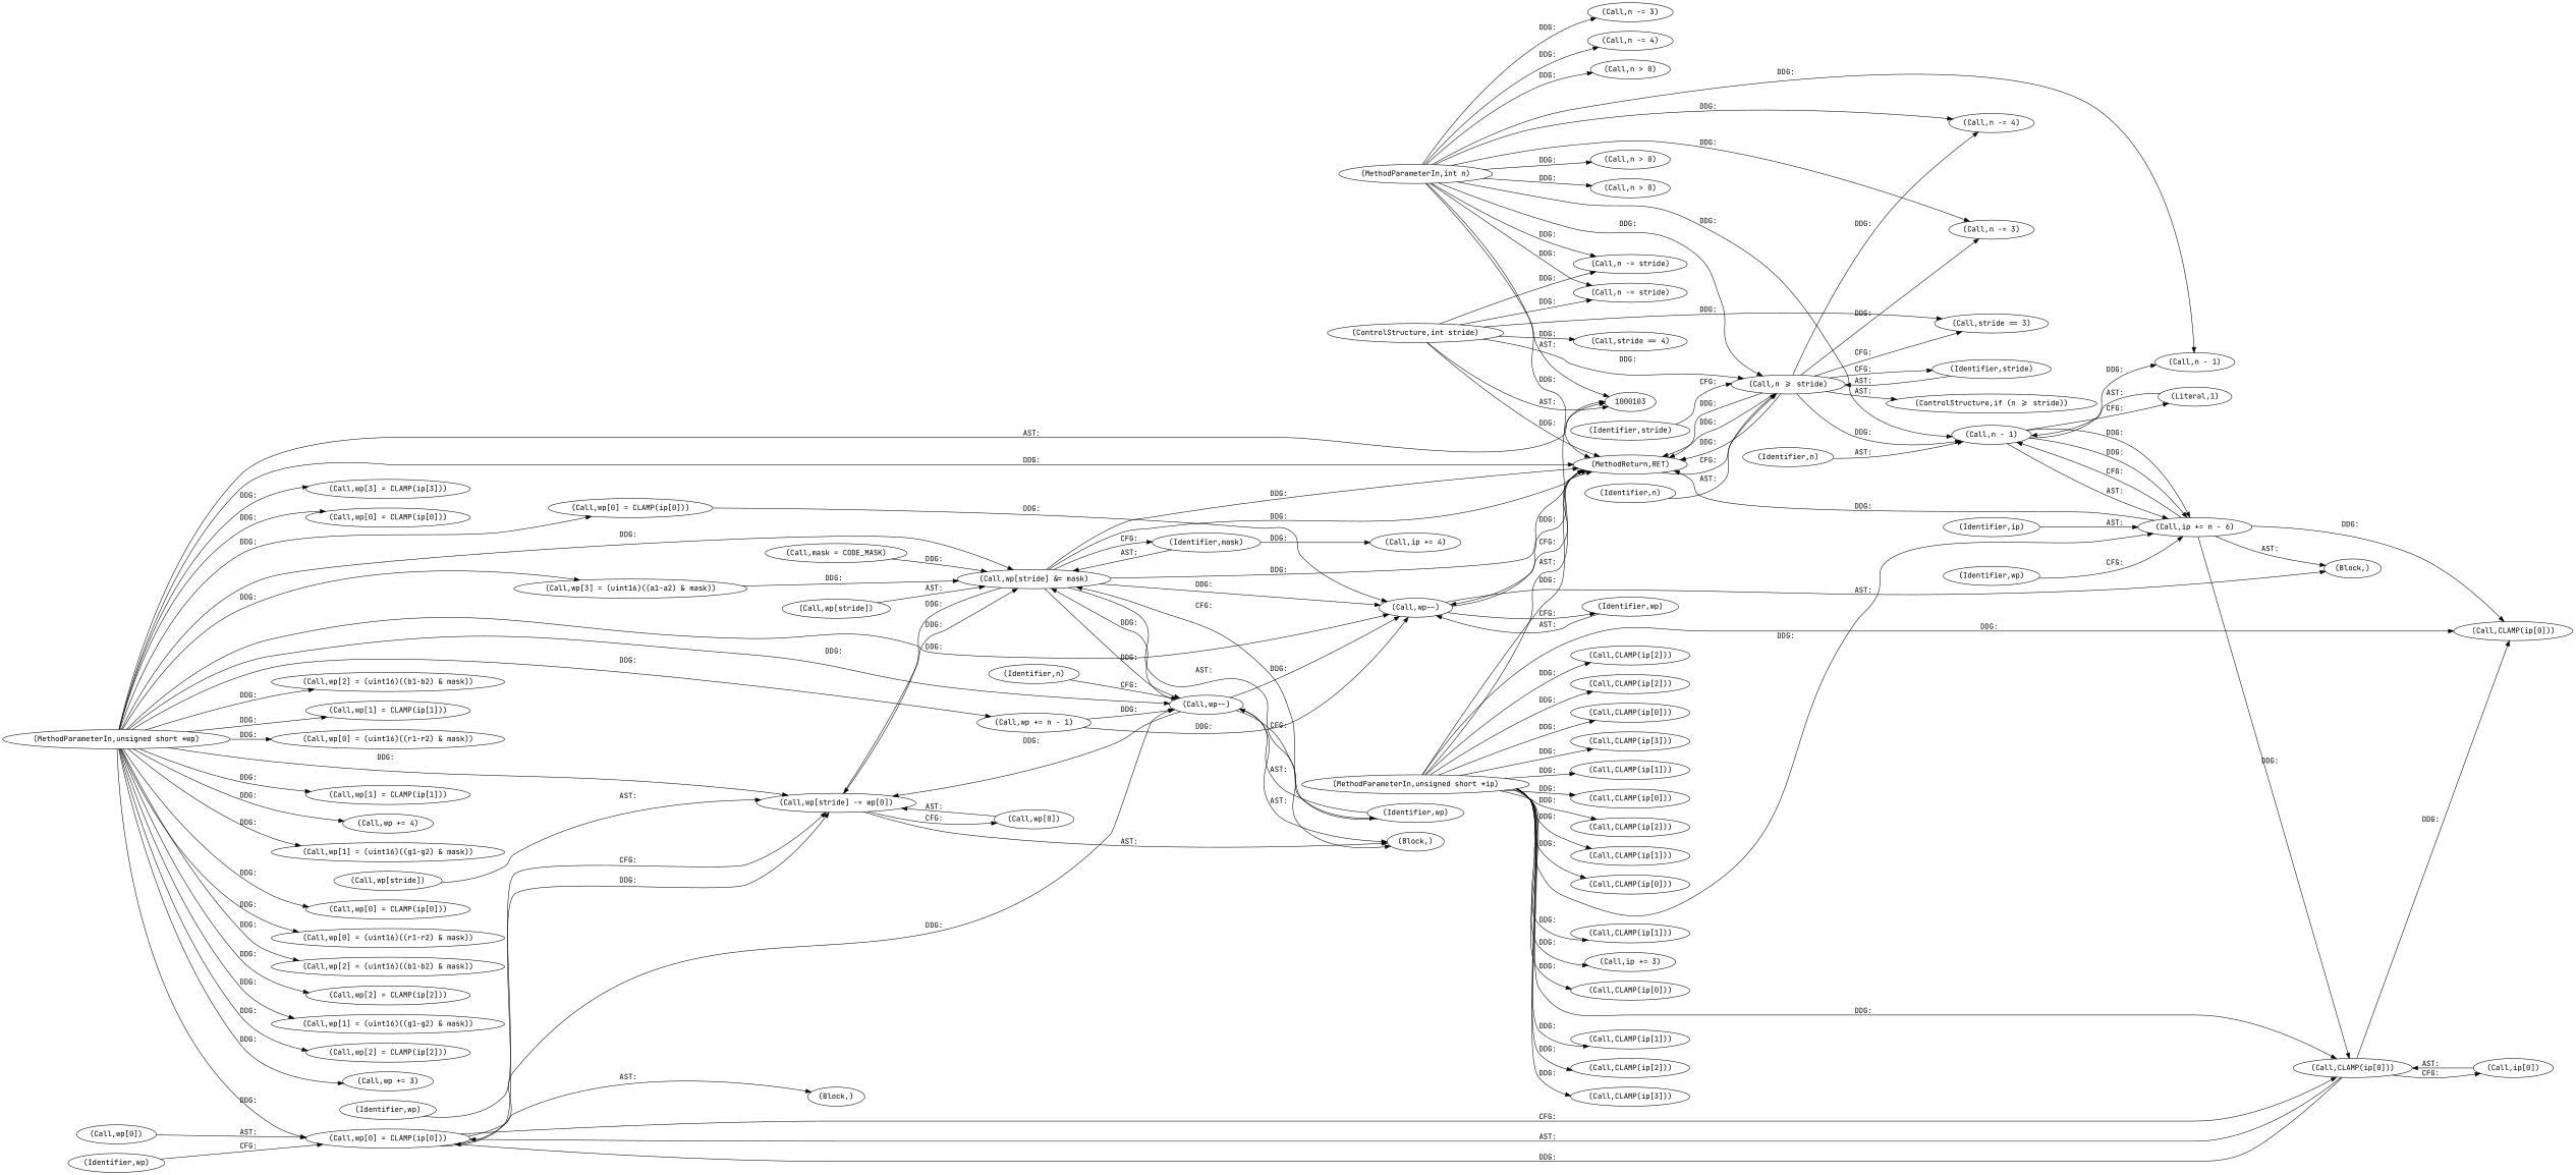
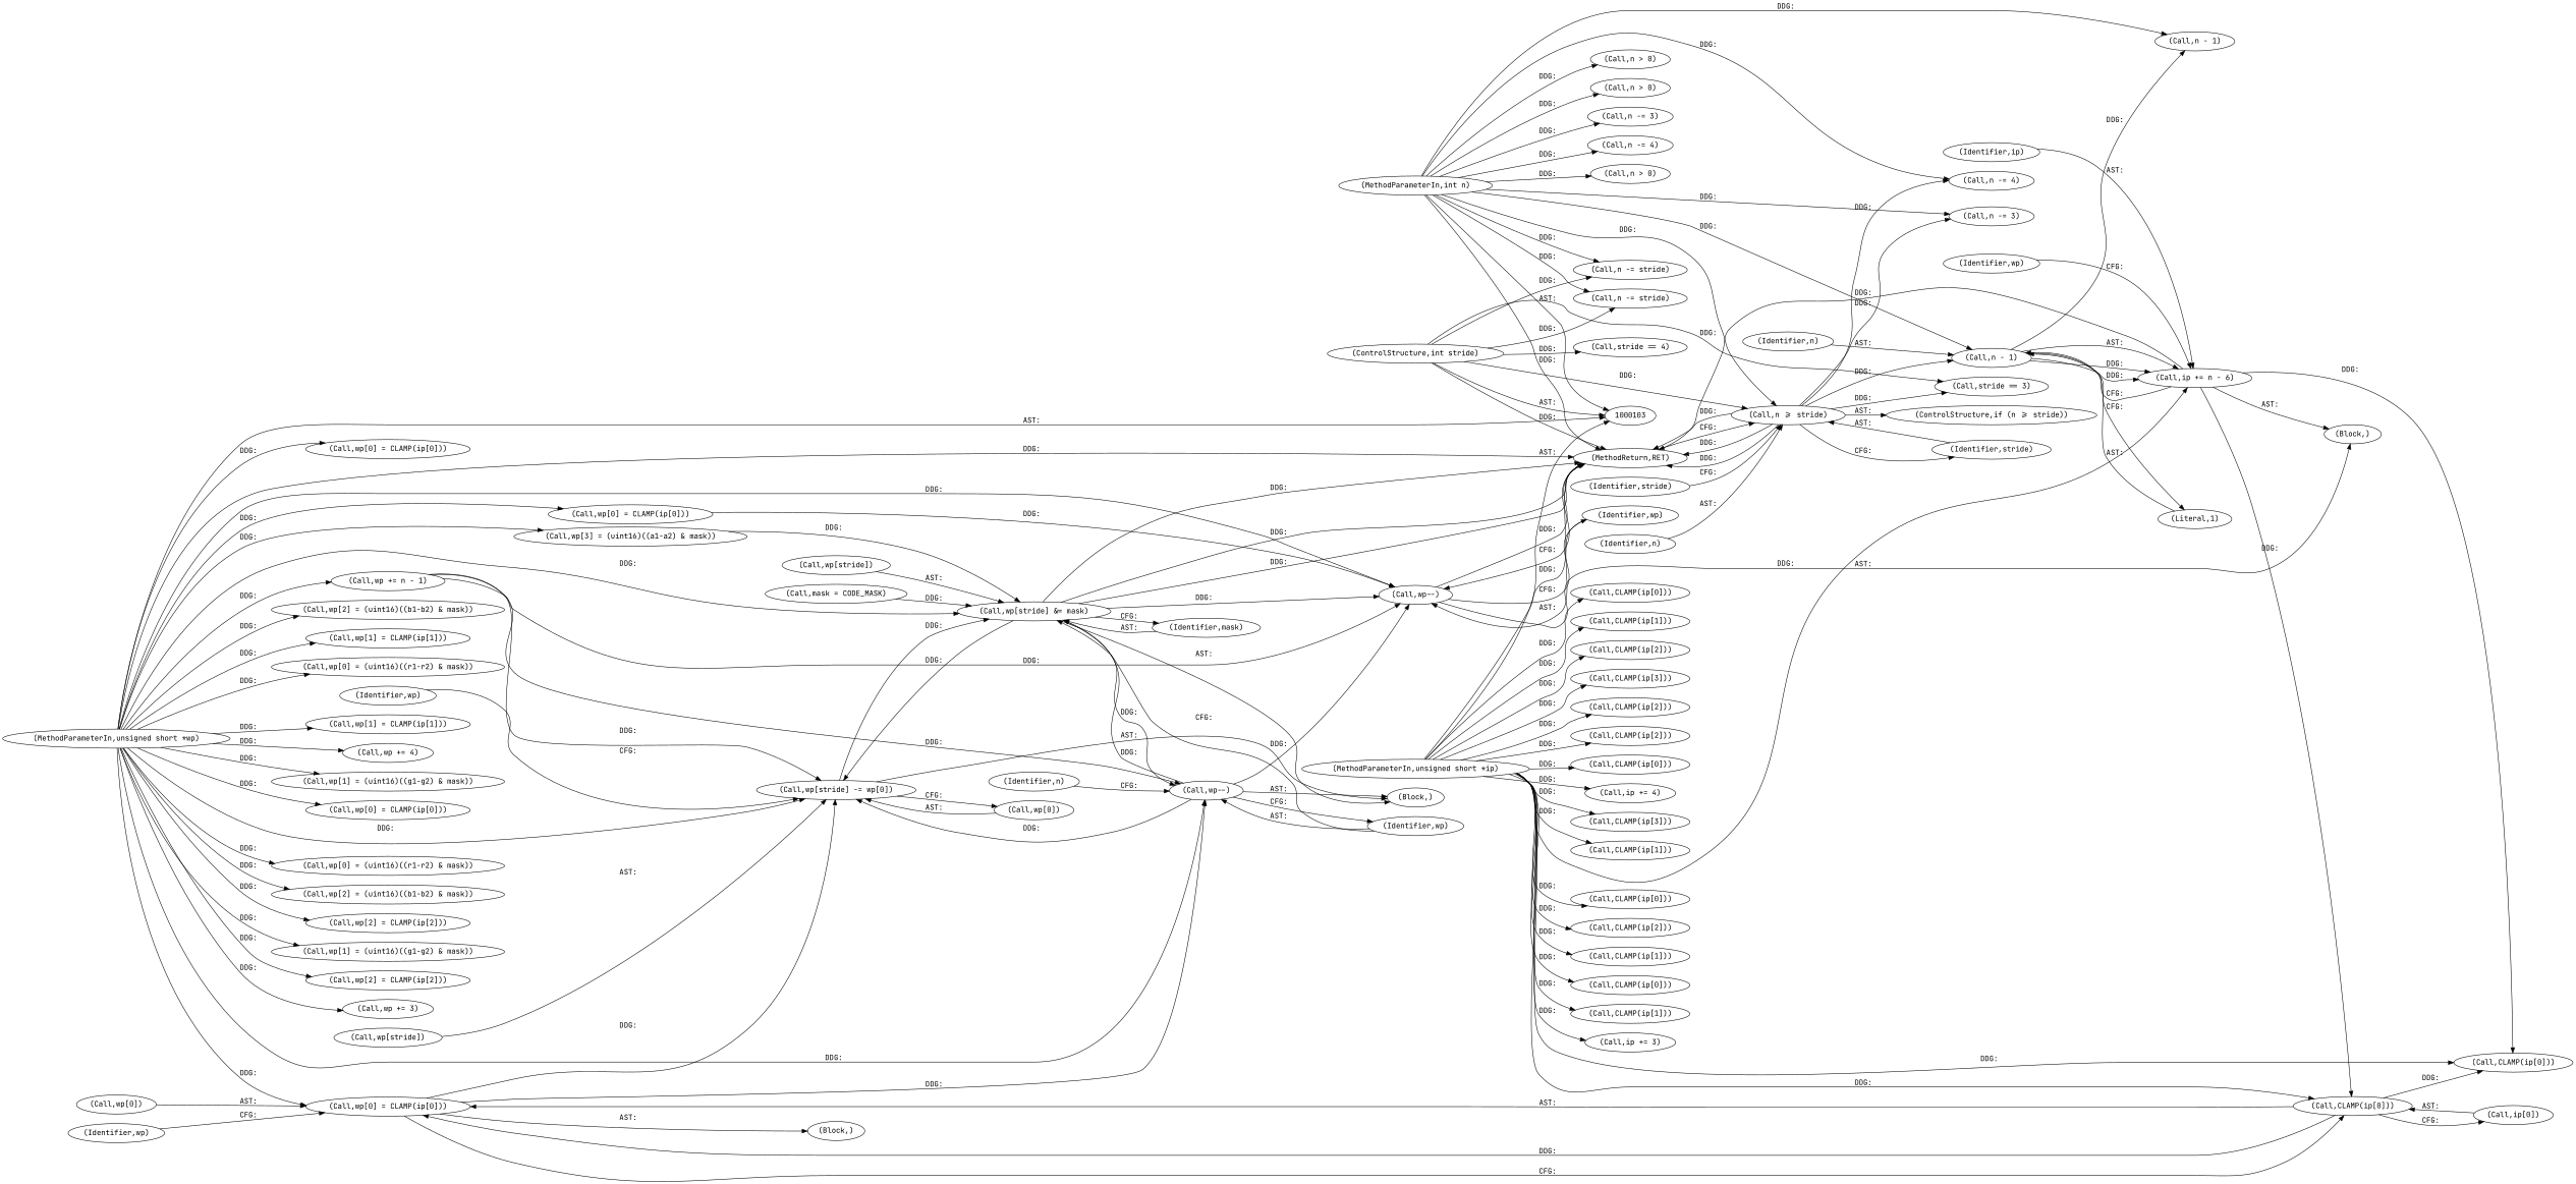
  digraph {
    fontname="JetBrains Mono"
    rankdir=LR
    node [fontname="JetBrains Mono"]
    edge [fontname="JetBrains Mono"]
    n1 [label="(Call,wp[0] = CLAMP(ip[0]))"]
    n2 [label="(Call,CLAMP(ip[0]))"]
    n3 [label="(Call,wp[stride] -= wp[0])"]
    n4 [label="(Call,wp--)"]
    n5 [label="(Block,)"]
    n6 [label="(Call,ip[0])"]
    n7 [label="(Call,CLAMP(ip[0]))"]
    n8 [label="(Call,wp[stride] &= mask)"]
    n9 [label="(Block,)"]
    n10 [label="(Call,wp[0])"]
    n11 [label="(Call,wp--)"]
    n12 [label="(Identifier,wp)"]
    n13 [label="(Call,ip += n - 6)"]
    n14 [label="(Call,n - 1)"]
    n15 [label="(Block,)"]
    n16 [label="(MethodReturn,RET)"]
    n17 [label="(Literal,1)"]
    n18 [label="(Call,n - 1)"]
    n19 [label="(Call,n >= stride)"]
    n20 [label="(ControlStructure,if (n >= stride))"]
    n21 [label="(Identifier,stride)"]
    n22 [label="(Call,n -= 4)"]
    n23 [label="(Call,stride == 3)"]
    n24 [label="(Call,n -= 3)"]
    n25 [label="(MethodParameterIn,int n)"]
    n26 [label="(Call,n > 0)"]
    n27 [label="(Call,n -= stride)"]
    n28 [label="(Call,n > 0)"]
    n29 [label="(Call,n -= 3)"]
    n30 [label="(Call,n -= stride)"]
    n31 [label="(Call,n -= 4)"]
    n32 [label="(Call,n > 0)"]
    1000103
    n34 [label="(ControlStructure,int stride)"]
    n35 [label="(Call,stride == 4)"]
    n36 [label="(MethodParameterIn,unsigned short *ip)"]
    n37 [label="(Call,CLAMP(ip[0]))"]
    n38 [label="(Call,CLAMP(ip[1]))"]
    n39 [label="(Call,ip += 3)"]
    n40 [label="(Call,CLAMP(ip[0]))"]
    n41 [label="(Call,CLAMP(ip[1]))"]
    n42 [label="(Call,CLAMP(ip[2]))"]
    n43 [label="(Call,CLAMP(ip[3]))"]
    n44 [label="(Call,CLAMP(ip[2]))"]
    n45 [label="(Call,CLAMP(ip[2]))"]
    n46 [label="(Call,CLAMP(ip[0]))"]
    n47 [label="(Call,ip += 4)"]
    n48 [label="(Call,CLAMP(ip[3]))"]
    n49 [label="(Call,CLAMP(ip[1]))"]
    n50 [label="(Call,CLAMP(ip[0]))"]
    n51 [label="(Call,CLAMP(ip[2]))"]
    n52 [label="(Call,CLAMP(ip[1]))"]
    n53 [label="(MethodParameterIn,unsigned short *wp)"]
    n54 [label="(Call,wp[2] = (uint16)((b1-b2) & mask))"]
    n55 [label="(Call,wp[1] = CLAMP(ip[1]))"]
    n56 [label="(Call,wp[0] = (uint16)((r1-r2) & mask))"]
    n57 [label="(Call,wp += n - 1)"]
    n58 [label="(Call,wp[1] = CLAMP(ip[1]))"]
    n59 [label="(Call,wp += 4)"]
    n60 [label="(Call,wp[1] = (uint16)((g1-g2) & mask))"]
    n61 [label="(Call,wp[0] = CLAMP(ip[0]))"]
    n62 [label="(Call,wp[0] = CLAMP(ip[0]))"]
    n63 [label="(Call,wp[0] = (uint16)((r1-r2) & mask))"]
    n64 [label="(Call,wp[2] = (uint16)((b1-b2) & mask))"]
    n65 [label="(Call,wp[2] = CLAMP(ip[2]))"]
    n66 [label="(Call,wp[1] = (uint16)((g1-g2) & mask))"]
    n67 [label="(Call,wp[2] = CLAMP(ip[2]))"]
    n68 [label="(Call,wp += 3)"]
    n69 [label="(Call,wp[3] = (uint16)((a1-a2) & mask))"]
-   n70 [label="(Call,wp[3] = CLAMP(ip[3]))"]
    n71 [label="(Call,wp[0] = CLAMP(ip[0]))"]
    n72 [label="(Identifier,mask)"]
    n73 [label="(Identifier,wp)"]
    n74 [label="(Identifier,wp)"]
    n75 [label="(Identifier,ip)"]
    n76 [label="(Call,wp[stride])"]
    n77 [label="(Call,mask = CODE_MASK)"]
    n78 [label="(Call,wp[0])"]
    n79 [label="(Identifier,n)"]
    n80 [label="(Identifier,stride)"]
    n81 [label="(Call,wp[stride])"]
    n82 [label="(Identifier,n)"]
    n83 [label="(Identifier,wp)"]
    n84 [label="(Identifier,n)"]
    n85 [label="(Identifier,wp)"]
    n1 -> n2 [label="CFG: "]
    n1 -> n3 [label="DDG: "]
    n1 -> n4 [label="DDG: "]
    n1 -> n5 [label="AST: "]
    n2 -> n1 [label="AST: "]
    n2 -> n1 [label="DDG: "]
    n2 -> n6 [label="CFG: "]
    n2 -> n7 [label="DDG: "]
    n3 -> n8 [label="DDG: "]
    n3 -> n9 [label="AST: "]
    n3 -> n10 [label="CFG: "]
    n4 -> n3 [label="DDG: "]
    n4 -> n8 [label="DDG: "]
    n4 -> n9 [label="AST: "]
    n4 -> n11 [label="DDG: "]
    n4 -> n12 [label="CFG: "]
    n6 -> n2 [label="AST: "]
    n8 -> n3 [label="DDG: "]
    n8 -> n4 [label="DDG: "]
    n8 -> n9 [label="AST: "]
    n8 -> n11 [label="DDG: "]
    n8 -> n16 [label="DDG: "]
    n8 -> n16 [label="DDG: "]
    n8 -> n16 [label="DDG: "]
    n8 -> n72 [label="CFG: "]
    n10 -> n3 [label="AST: "]
    n11 -> n15 [label="AST: "]
    n11 -> n16 [label="DDG: "]
    n11 -> n73 [label="CFG: "]
    n12 -> n4 [label="AST: "]
    n12 -> n8 [label="CFG: "]
    n13 -> n2 [label="DDG: "]
    n13 -> n7 [label="DDG: "]
    n13 -> n14 [label="CFG: "]
    n13 -> n15 [label="AST: "]
    n13 -> n16 [label="DDG: "]
    n14 -> n13 [label="AST: "]
    n14 -> n13 [label="DDG: "]
    n14 -> n13 [label="DDG: "]
    n14 -> n17 [label="CFG: "]
    n14 -> n18 [label="DDG: "]
    n16 -> n11 [label="CFG: "]
    n16 -> n19 [label="CFG: "]
    n17 -> n14 [label="AST: "]
    n19 -> n14 [label="DDG: "]
    n19 -> n16 [label="DDG: "]
    n19 -> n16 [label="DDG: "]
    n19 -> n16 [label="DDG: "]
    n19 -> n20 [label="AST: "]
    n19 -> n21 [label="CFG: "]
    n19 -> n22 [label="DDG: "]
-   n19 -> n23 [label="CFG: "]
+   n19 -> n23 [label="DDG: "]
    n19 -> n24 [label="DDG: "]
    n21 -> n19 [label="AST: "]
    n25 -> n14 [label="DDG: "]
    n25 -> n16 [label="DDG: "]
    n25 -> n18 [label="DDG: "]
    n25 -> n19 [label="DDG: "]
    n25 -> n22 [label="DDG: "]
    n25 -> n24 [label="DDG: "]
    n25 -> n26 [label="DDG: "]
    n25 -> n27 [label="DDG: "]
    n25 -> n28 [label="DDG: "]
    n25 -> n29 [label="DDG: "]
    n25 -> n30 [label="DDG: "]
    n25 -> n31 [label="DDG: "]
    n25 -> n32 [label="DDG: "]
    n25 -> 1000103 [label="AST: "]
    n34 -> n16 [label="DDG: "]
    n34 -> n19 [label="DDG: "]
    n34 -> n23 [label="DDG: "]
    n34 -> n27 [label="DDG: "]
    n34 -> n30 [label="DDG: "]
    n34 -> 1000103 [label="AST: "]
    n34 -> n35 [label="DDG: "]
    n36 -> n2 [label="DDG: "]
    n36 -> n7 [label="DDG: "]
    n36 -> n13 [label="DDG: "]
    n36 -> n16 [label="DDG: "]
    n36 -> 1000103 [label="AST: "]
    n36 -> n37 [label="DDG: "]
    n36 -> n38 [label="DDG: "]
    n36 -> n39 [label="DDG: "]
    n36 -> n40 [label="DDG: "]
    n36 -> n41 [label="DDG: "]
    n36 -> n42 [label="DDG: "]
    n36 -> n43 [label="DDG: "]
    n36 -> n44 [label="DDG: "]
    n36 -> n45 [label="DDG: "]
    n36 -> n46 [label="DDG: "]
-   n72 -> n47 [label="DDG: "]
+   n36 -> n47 [label="DDG: "]
    n36 -> n48 [label="DDG: "]
    n36 -> n49 [label="DDG: "]
    n36 -> n50 [label="DDG: "]
    n36 -> n51 [label="DDG: "]
    n36 -> n52 [label="DDG: "]
    n53 -> n1 [label="DDG: "]
    n53 -> n3 [label="DDG: "]
    n53 -> n4 [label="DDG: "]
    n53 -> n8 [label="DDG: "]
    n53 -> n11 [label="DDG: "]
    n53 -> n16 [label="DDG: "]
    n53 -> 1000103 [label="AST: "]
    n53 -> n54 [label="DDG: "]
    n53 -> n55 [label="DDG: "]
    n53 -> n56 [label="DDG: "]
    n53 -> n57 [label="DDG: "]
    n53 -> n58 [label="DDG: "]
    n53 -> n59 [label="DDG: "]
    n53 -> n60 [label="DDG: "]
    n53 -> n61 [label="DDG: "]
    n53 -> n62 [label="DDG: "]
    n53 -> n63 [label="DDG: "]
    n53 -> n64 [label="DDG: "]
    n53 -> n65 [label="DDG: "]
    n53 -> n66 [label="DDG: "]
    n53 -> n67 [label="DDG: "]
    n53 -> n68 [label="DDG: "]
    n53 -> n69 [label="DDG: "]
-   n53 -> n70 [label="DDG: "]
    n53 -> n71 [label="DDG: "]
+   n57 -> n3 [label="DDG: "]
    n57 -> n4 [label="DDG: "]
    n57 -> n11 [label="DDG: "]
    n62 -> n11 [label="DDG: "]
    n69 -> n8 [label="DDG: "]
    n72 -> n8 [label="AST: "]
    n73 -> n11 [label="AST: "]
    n74 -> n3 [label="CFG: "]
    n75 -> n13 [label="AST: "]
    n76 -> n3 [label="AST: "]
    n77 -> n8 [label="DDG: "]
    n78 -> n1 [label="AST: "]
    n79 -> n4 [label="CFG: "]
    n80 -> n19 [label="CFG: "]
    n81 -> n8 [label="AST: "]
    n82 -> n14 [label="AST: "]
    n83 -> n13 [label="CFG: "]
    n84 -> n19 [label="AST: "]
    n85 -> n1 [label="CFG: "]
  }
